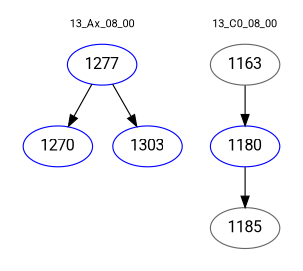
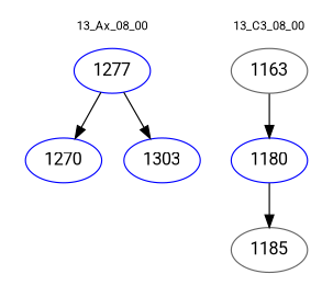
  digraph {
    fontname=Roboto
    node [color=blue fontname=Roboto]
    edge [color=black fontname=Roboto]
    n1 [label=1277]
    n2 [label=1270]
    n3 [label=1303]
    n4 [label=1180]
    n5 [color=gray40 label=1163]
    n6 [color=gray40 label=1185]
    subgraph cluster_1 {
      color=white
      fontsize=10
      label="13_Ax_08_00"
      n1
      n2
      n3
    }
    subgraph cluster_2 {
      color=white
      fontsize=10
-     label="13_C0_08_00"
+     label="13_C3_08_00"
      n4
      n5
      n6
    }
    n1 -> n2
    n1 -> n3
    n4 -> n6
    n5 -> n4
  }
